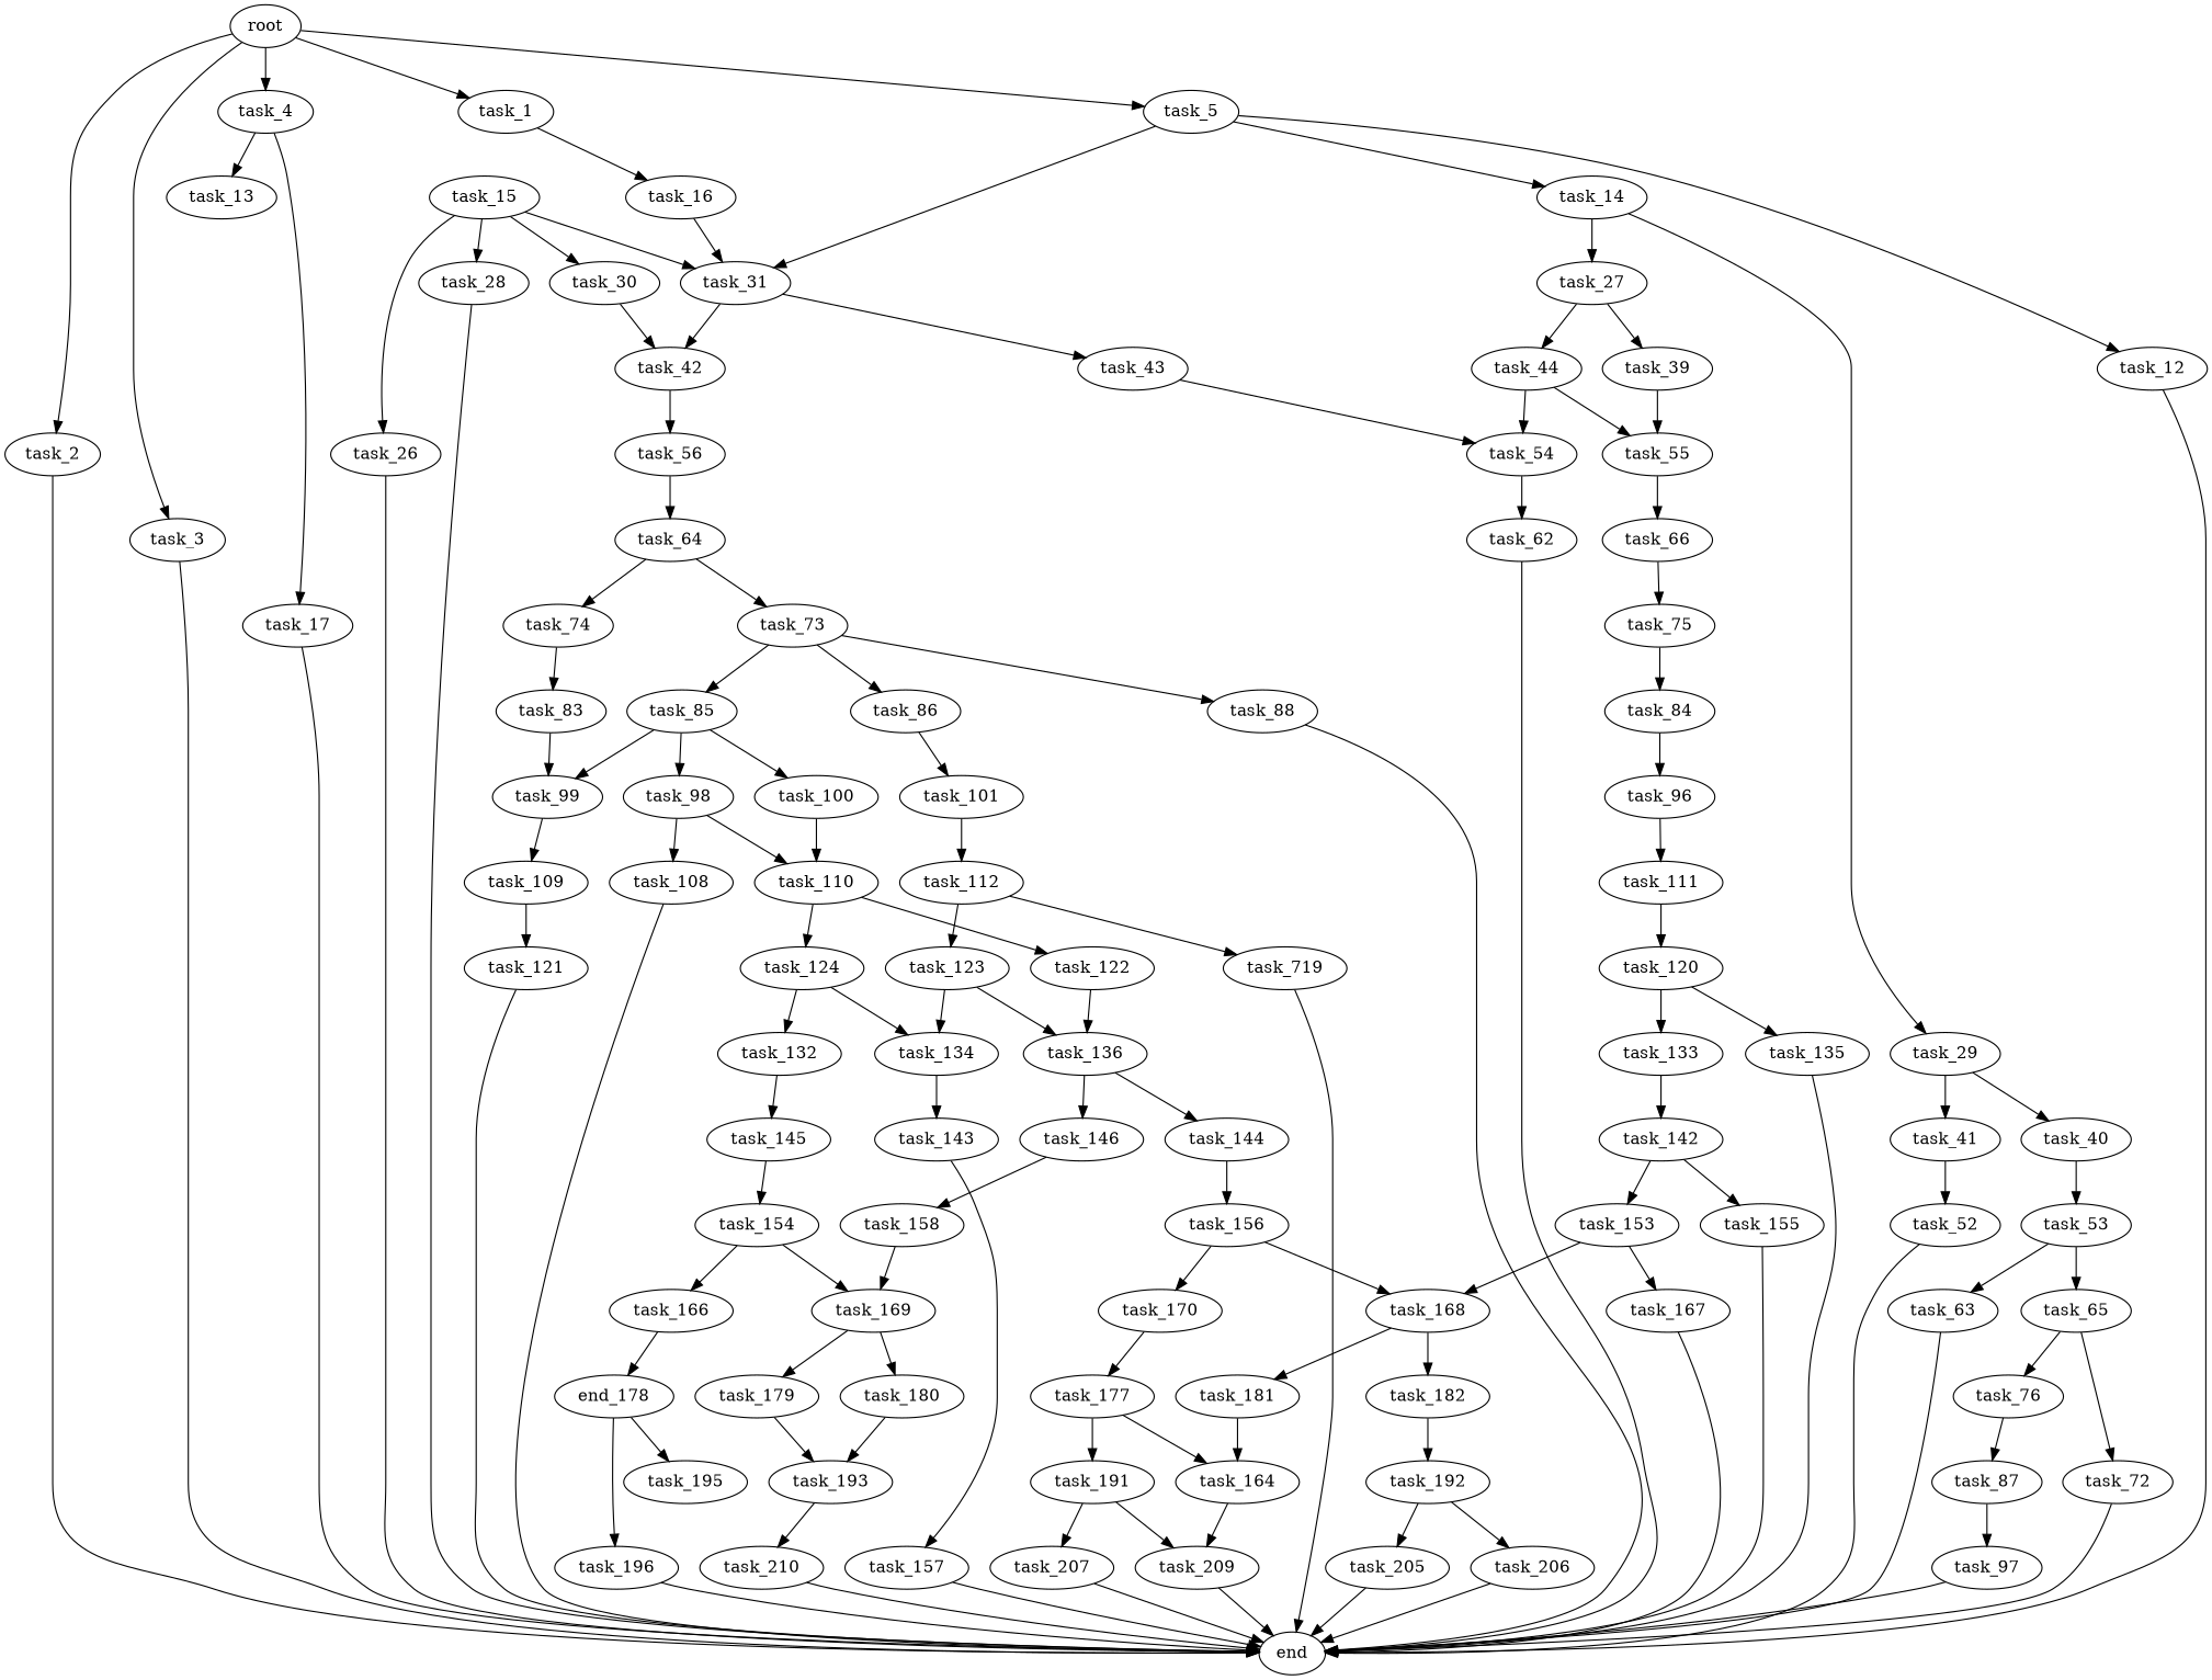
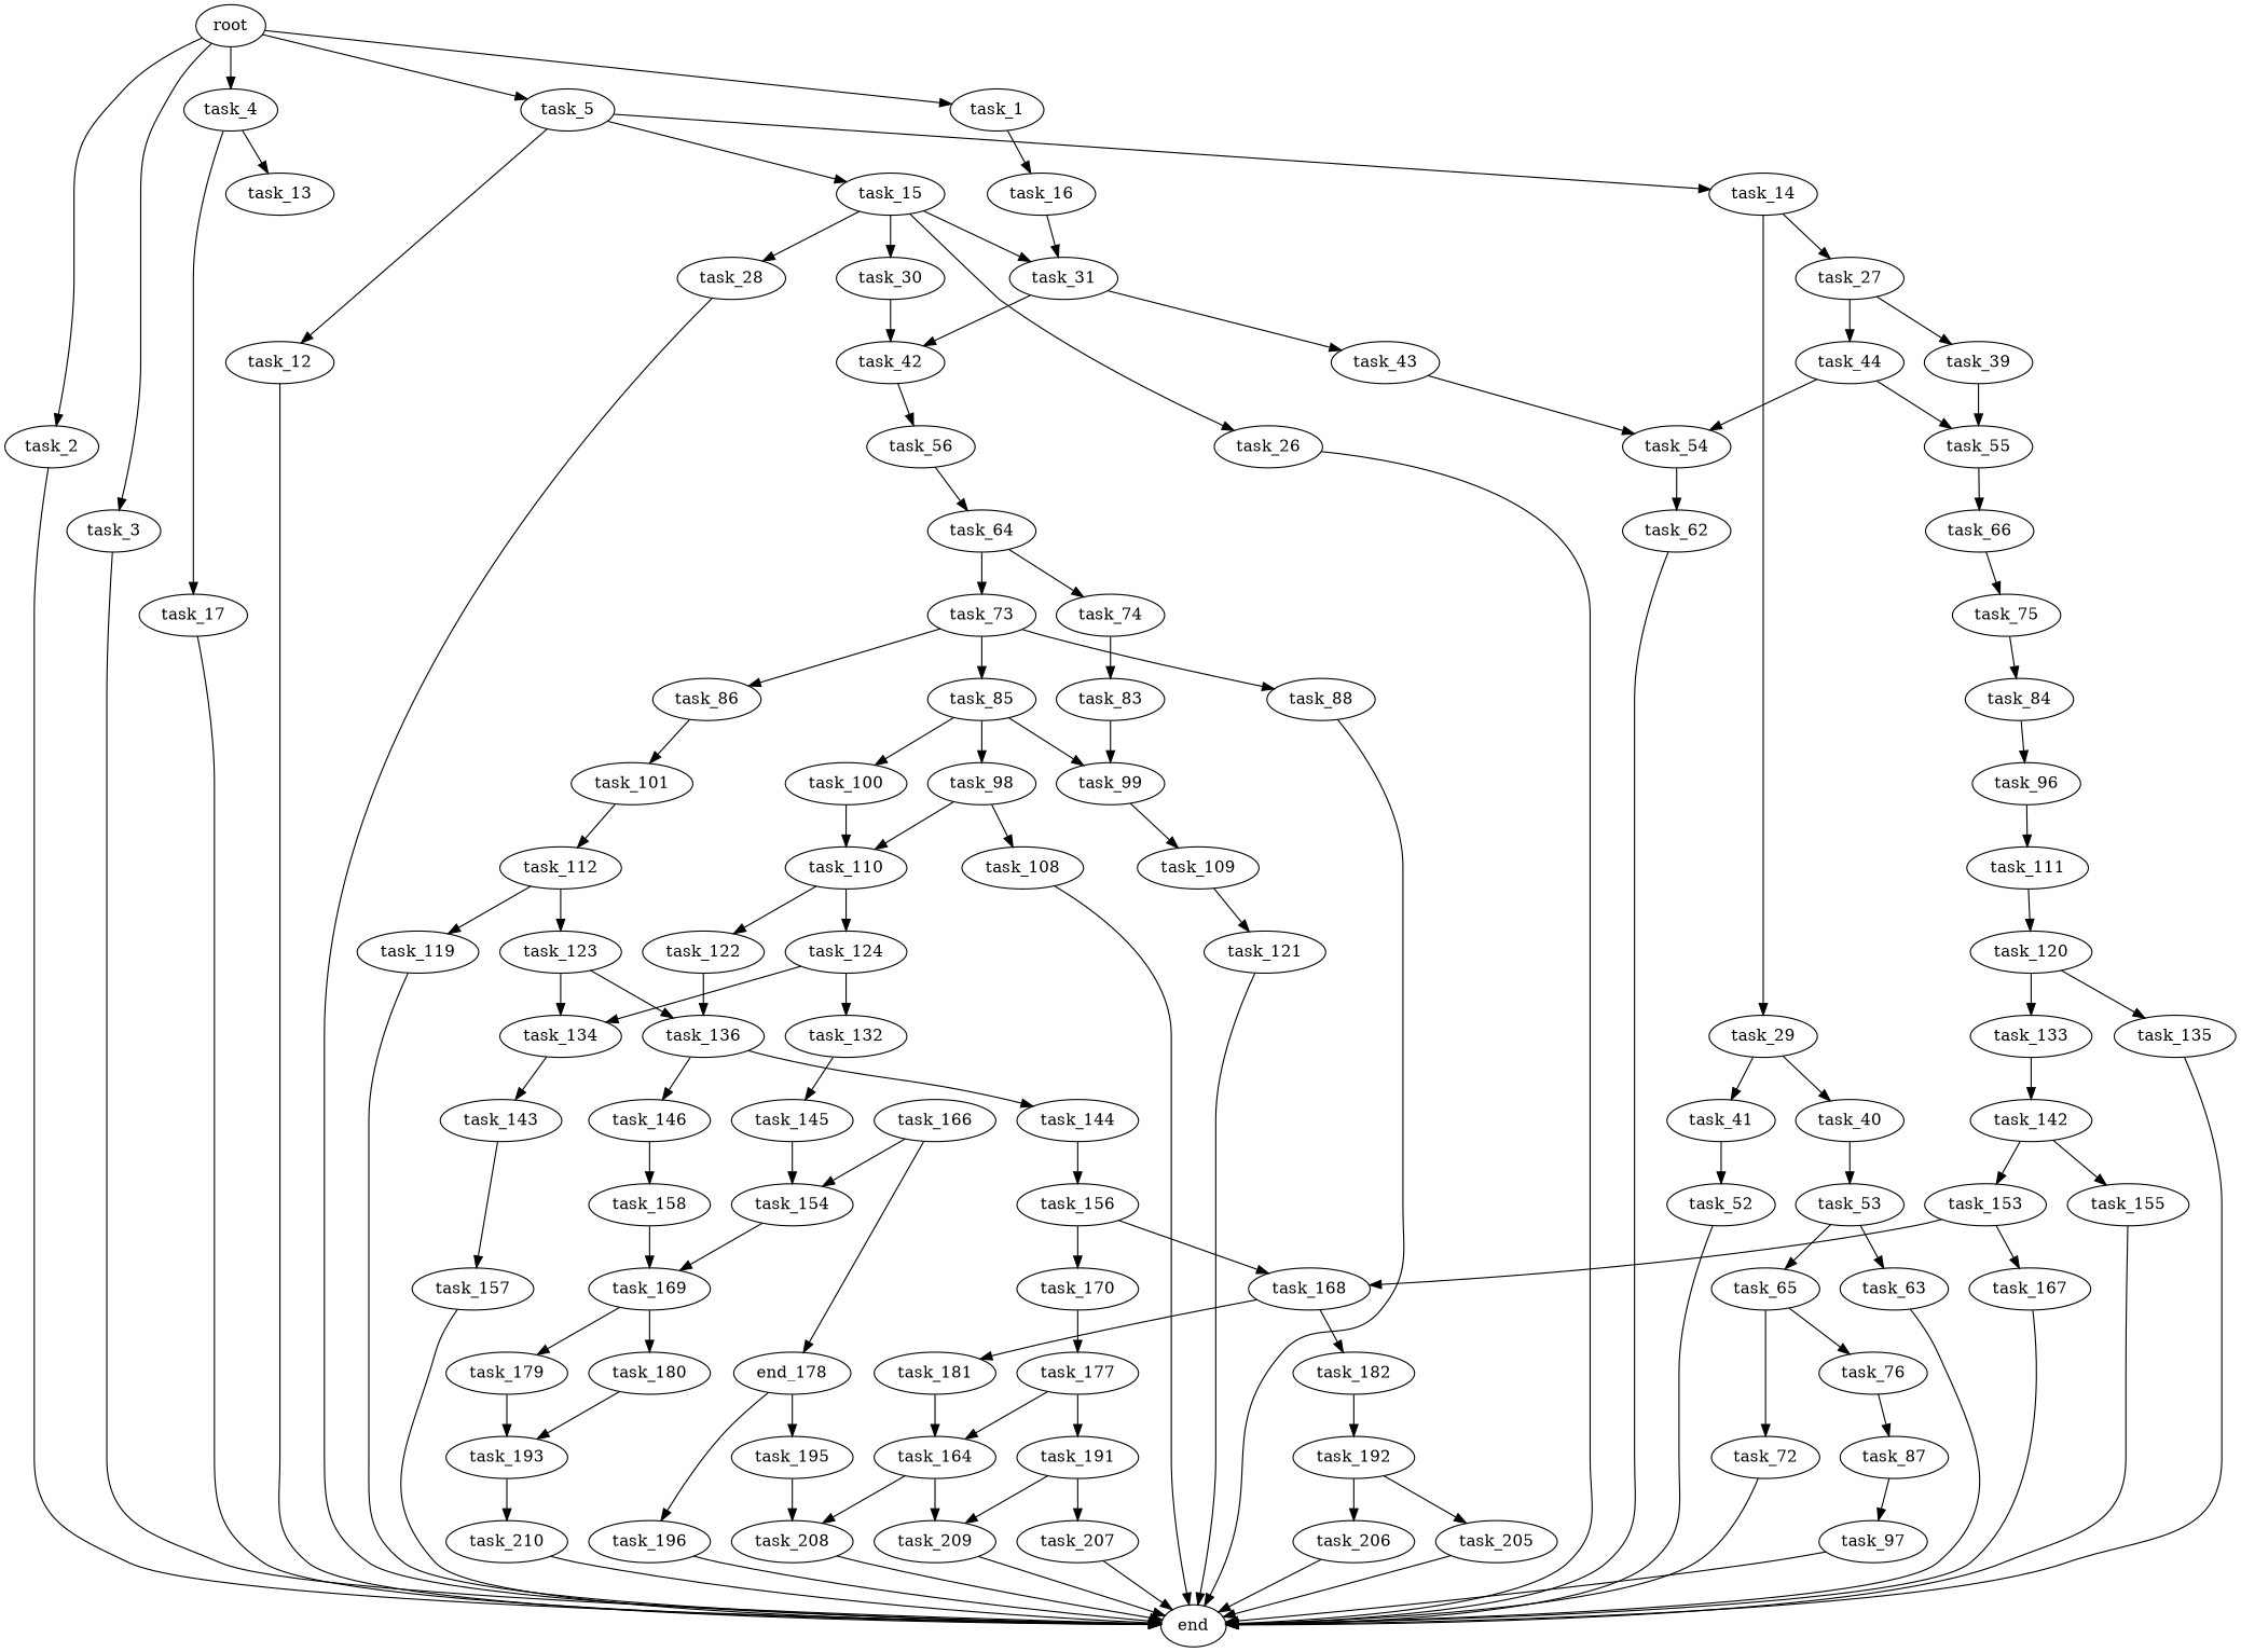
  digraph {
    root
    task_1
    task_2
    task_3
    task_4
    task_5
    task_16
    end
    task_13
    task_17
    task_12
    task_14
    task_15
    task_31
    task_27
    task_29
    task_26
    task_28
    task_30
    task_42
    task_43
    task_39
    task_44
    task_40
    task_41
    task_55
    task_54
    task_53
    task_52
    task_56
    task_66
    task_62
    task_63
    task_65
    task_64
    task_75
    task_72
    task_76
    task_73
    task_74
    task_87
    task_84
    task_85
    task_86
    task_88
    task_83
    task_99
    task_98
    task_100
    task_101
    task_97
    task_96
    task_109
    task_108
    task_110
    task_112
    task_111
    task_121
    task_120
    task_122
    task_124
-   task_119 [label=task_719]
+   task_119
    task_123
    task_133
    task_135
    task_136
    task_134
    task_132
    task_144
    task_146
    task_143
    task_145
    task_142
    task_153
    task_155
    task_156
    task_158
    task_157
    task_154
    task_166
    task_169
    task_167
    task_168
    task_170
    task_181
    task_182
    task_177
    n88 [label=end_178]
    task_179
    task_180
    n91 [label=task_164]
    task_192
    task_195
    task_196
    task_193
    task_191
+   task_208
    task_209
    task_205
    task_206
    task_210
    task_207
    root -> task_1
    root -> task_2
    root -> task_3
    root -> task_4
    root -> task_5
    task_1 -> task_16
    task_2 -> end
    task_3 -> end
    task_4 -> task_13
    task_4 -> task_17
    task_5 -> task_12
    task_5 -> task_14
-   task_5 -> task_31
+   task_5 -> task_15
    task_16 -> task_31
    task_17 -> end
    task_12 -> end
    task_14 -> task_27
    task_14 -> task_29
    task_15 -> task_31
    task_15 -> task_26
    task_15 -> task_28
    task_15 -> task_30
    task_31 -> task_42
    task_31 -> task_43
    task_27 -> task_39
    task_27 -> task_44
    task_29 -> task_40
    task_29 -> task_41
    task_26 -> end
    task_28 -> end
    task_30 -> task_42
    task_42 -> task_56
    task_43 -> task_54
    task_39 -> task_55
    task_44 -> task_55
    task_44 -> task_54
    task_40 -> task_53
    task_41 -> task_52
    task_55 -> task_66
    task_54 -> task_62
    task_53 -> task_63
    task_53 -> task_65
    task_52 -> end
    task_56 -> task_64
    task_66 -> task_75
    task_62 -> end
    task_63 -> end
    task_65 -> task_72
    task_65 -> task_76
    task_64 -> task_73
    task_64 -> task_74
    task_75 -> task_84
    task_72 -> end
    task_76 -> task_87
    task_73 -> task_85
    task_73 -> task_86
    task_73 -> task_88
    task_74 -> task_83
    task_87 -> task_97
    task_84 -> task_96
    task_85 -> task_99
    task_85 -> task_98
    task_85 -> task_100
    task_86 -> task_101
    task_88 -> end
    task_83 -> task_99
    task_99 -> task_109
    task_98 -> task_108
    task_98 -> task_110
    task_100 -> task_110
    task_101 -> task_112
    task_97 -> end
    task_96 -> task_111
    task_109 -> task_121
    task_108 -> end
    task_110 -> task_122
    task_110 -> task_124
    task_112 -> task_119
    task_112 -> task_123
    task_111 -> task_120
    task_121 -> end
    task_120 -> task_133
    task_120 -> task_135
    task_122 -> task_136
    task_124 -> task_134
    task_124 -> task_132
    task_119 -> end
    task_123 -> task_136
    task_123 -> task_134
    task_133 -> task_142
    task_135 -> end
    task_136 -> task_144
    task_136 -> task_146
    task_134 -> task_143
    task_132 -> task_145
    task_144 -> task_156
    task_146 -> task_158
    task_143 -> task_157
    task_145 -> task_154
    task_142 -> task_153
    task_142 -> task_155
    task_153 -> task_167
    task_153 -> task_168
    task_155 -> end
    task_156 -> task_168
    task_156 -> task_170
    task_158 -> task_169
    task_157 -> end
-   task_154 -> task_166
+   task_166 -> task_154
    task_154 -> task_169
    task_166 -> n88
    task_169 -> task_179
    task_169 -> task_180
    task_167 -> end
    task_168 -> task_181
    task_168 -> task_182
    task_170 -> task_177
    task_181 -> n91
    task_182 -> task_192
    task_177 -> n91
    task_177 -> task_191
    n88 -> task_195
    n88 -> task_196
    task_179 -> task_193
    task_180 -> task_193
+   n91 -> task_208
    n91 -> task_209
    task_192 -> task_205
    task_192 -> task_206
+   task_195 -> task_208
    task_196 -> end
    task_193 -> task_210
    task_191 -> task_209
    task_191 -> task_207
+   task_208 -> end
    task_209 -> end
    task_205 -> end
    task_206 -> end
    task_210 -> end
    task_207 -> end
  }
